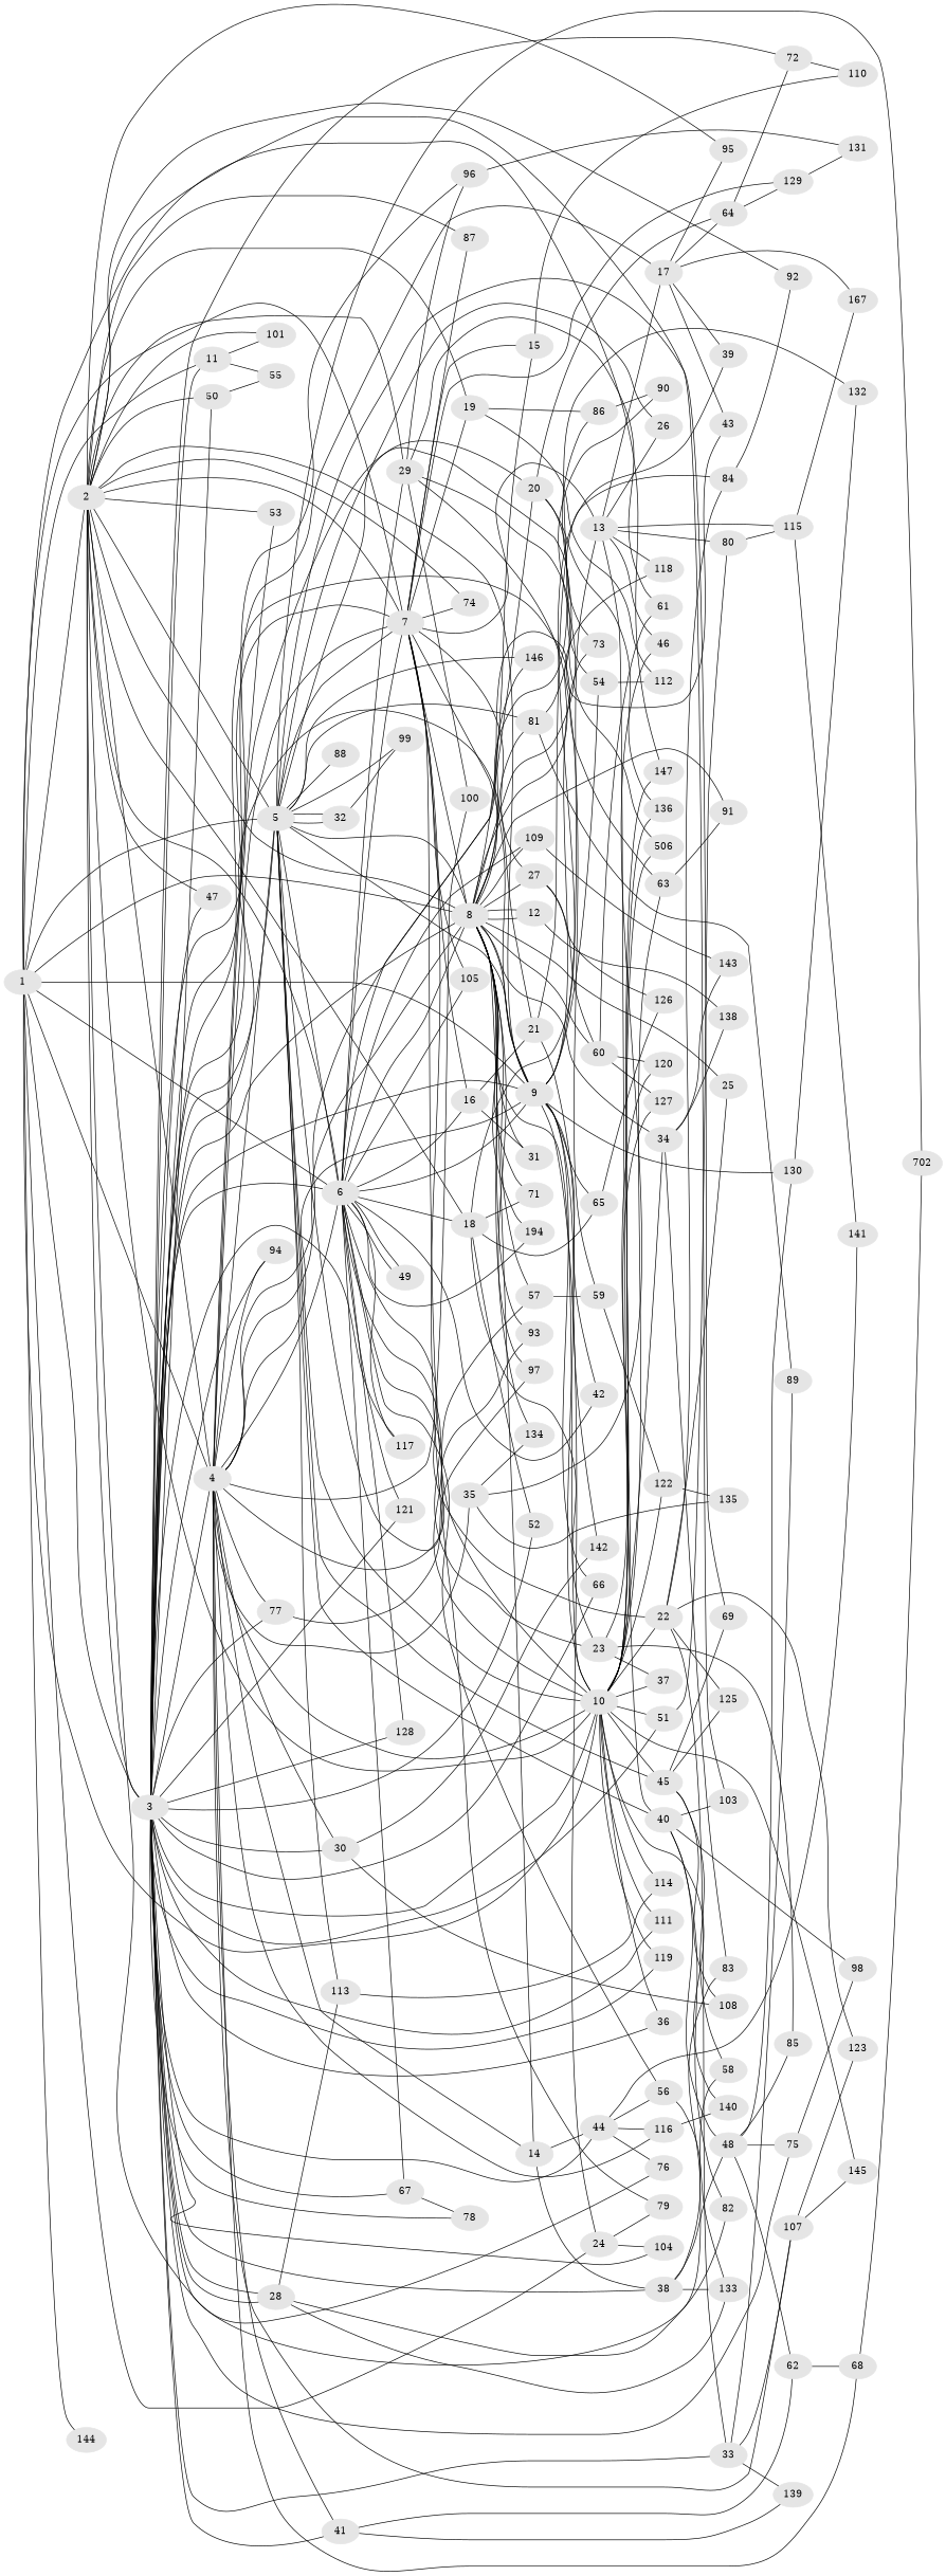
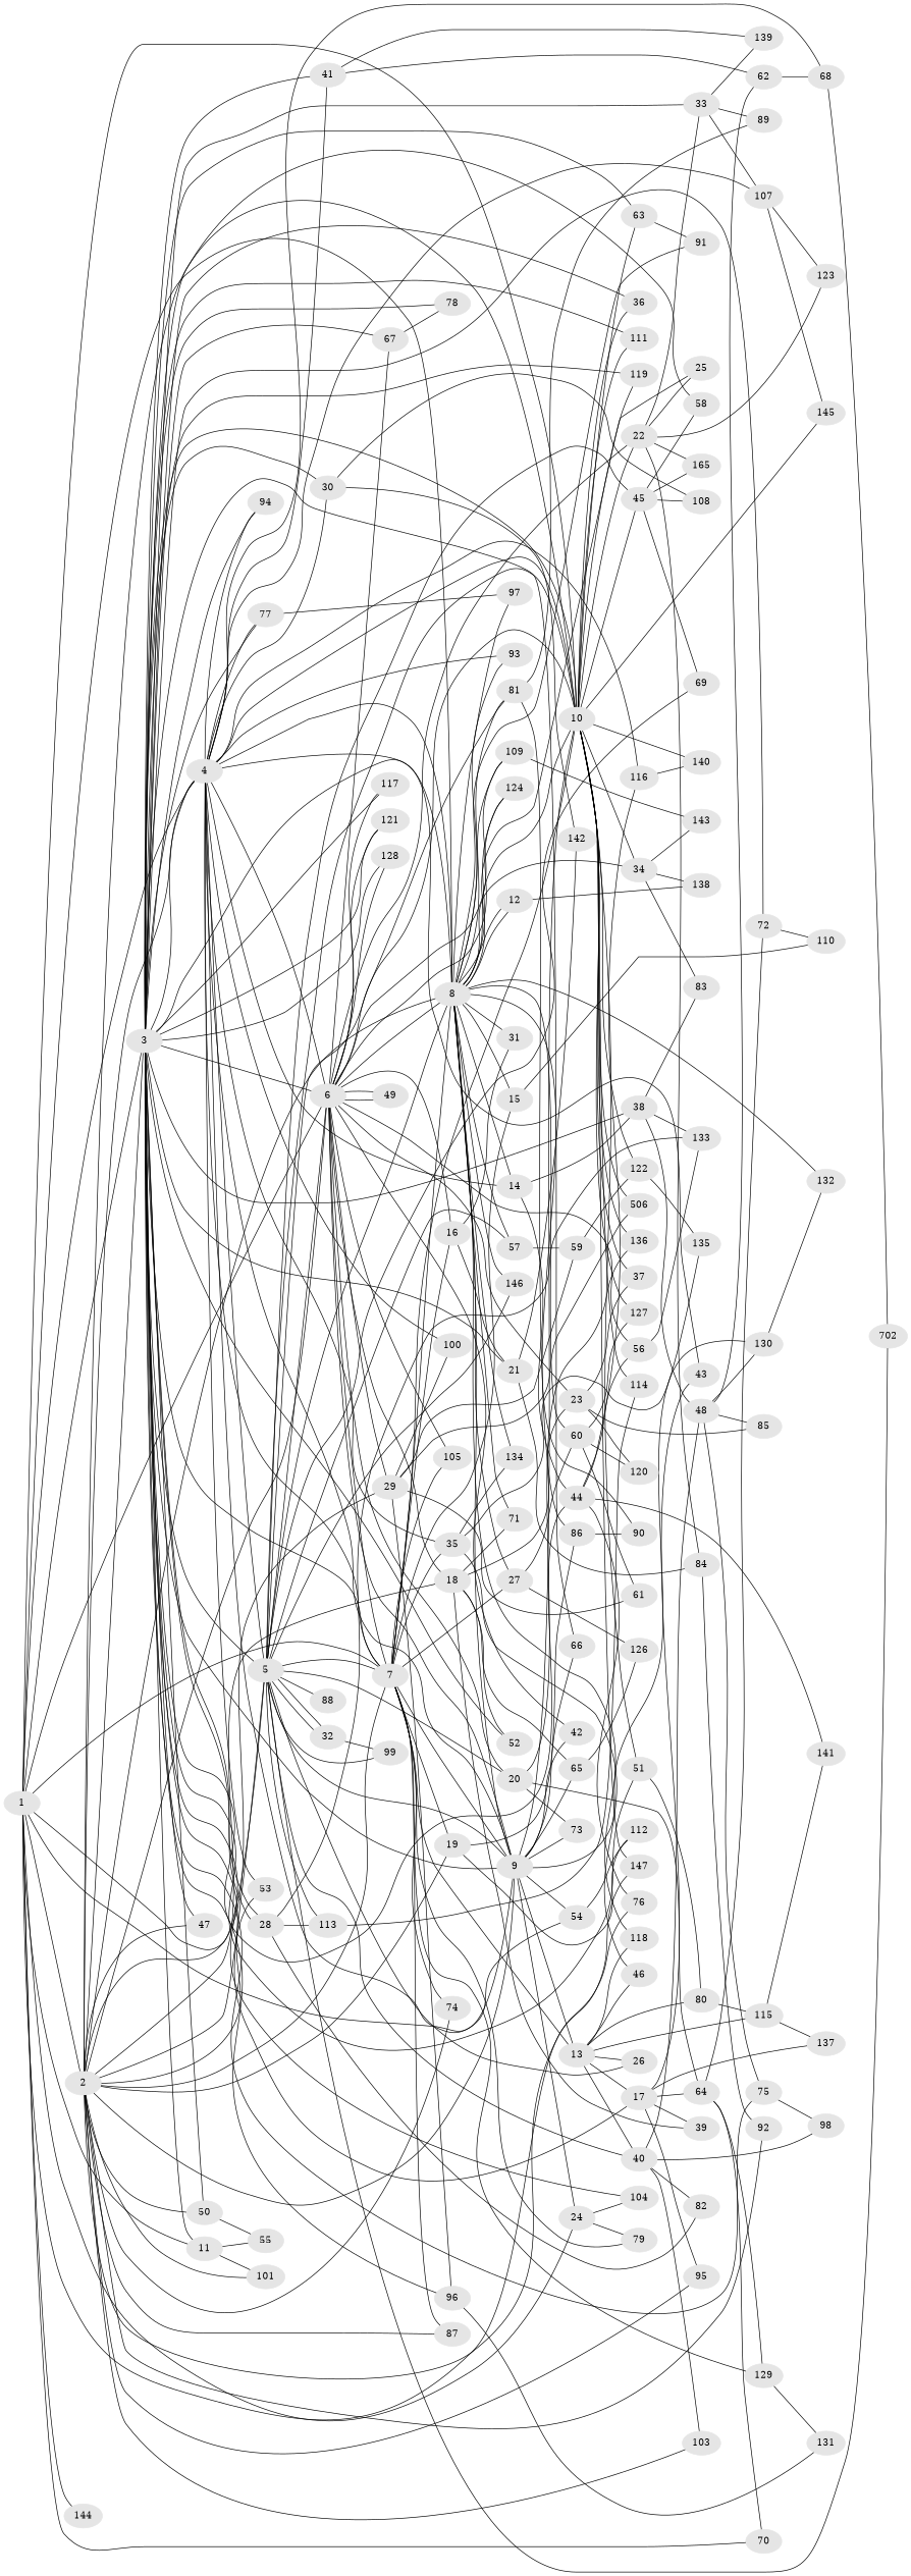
  graph {
    rankdir=LR
    node [color=gray90 style=filled]
    1
    2
    3
    4
    5
    6
    7
    8
    9
    10
    11
    24
+   70
    144
    147
    18
    19
    29
    47
    50
    53
    74
    76
    87
    92
    95
    101
    103
    17
    21
    28
    30
    33
    36
    38
    41
    44
    51
    52
    58
    63
    66
    67
    72
    75
    77
    78
    94
    96
    104
    111
    117
    119
    121
    128
    14
    35
    43
    54
    68
    93
    100
    107
    116
    20
    26
    32
    40
    45
    57
    69
    81
    88
    99
    n75 [label=702]
    113
    146
    16
    22
    23
    42
    49
    56
    105
    109
-   124 [label=194]
+   124
    13
    15
    27
    79
    129
    12
    25
    31
    34
    60
    71
    90
    91
    97
    118
    132
    134
    65
    73
    130
    37
    n108 [label=506]
    114
    122
    127
    136
    140
    145
    55
    39
    86
    112
    59
    61
    64
-   137 [label=167]
+   137
    84
    142
    82
    133
    108
    89
    139
    83
    48
    62
    141
    80
    110
    98
    131
    46
    135
    123
-   125
+   125 [label=165]
    85
    120
    143
    115
    126
    138
    1 -- 2
    1 -- 3
    1 -- 4
    1 -- 5
    1 -- 6
    1 -- 7
    1 -- 8
    1 -- 9
    1 -- 10
    1 -- 11
    1 -- 24
+   1 -- 70
    1 -- 144
    1 -- 147
    2 -- 3
    2 -- 4
    2 -- 5
    2 -- 6
    2 -- 7
    2 -- 8
    2 -- 9
    2 -- 10
    2 -- 18
    2 -- 19
    2 -- 29
    2 -- 47
    2 -- 50
    2 -- 53
    2 -- 74
    2 -- 76
    2 -- 87
    2 -- 92
    2 -- 95
    2 -- 101
    2 -- 103
    3 -- 4
    3 -- 5
    3 -- 6
    3 -- 7
    3 -- 8
    3 -- 9
    3 -- 10
    3 -- 11
    3 -- 47
    3 -- 50
    3 -- 17
    3 -- 21
    3 -- 28
    3 -- 28
    3 -- 30
    3 -- 33
    3 -- 36
    3 -- 38
    3 -- 41
    3 -- 44
    3 -- 51
    3 -- 52
    3 -- 58
    3 -- 63
    3 -- 66
    3 -- 67
    3 -- 72
    3 -- 75
    3 -- 77
    3 -- 78
    3 -- 94
    3 -- 96
    3 -- 104
    3 -- 111
    3 -- 117
    3 -- 119
    3 -- 121
    3 -- 128
    4 -- 5
    4 -- 6
    4 -- 7
    4 -- 8
    4 -- 9
    4 -- 10
    4 -- 53
    4 -- 30
    4 -- 41
    4 -- 77
    4 -- 94
    4 -- 14
    4 -- 35
    4 -- 43
    4 -- 54
    4 -- 68
    4 -- 93
    4 -- 100
    4 -- 107
    4 -- 116
    5 -- 6
    5 -- 7
    5 -- 8
    5 -- 9
    5 -- 10
    5 -- 20
    5 -- 26
    5 -- 32
    5 -- 32
    5 -- 40
    5 -- 45
    5 -- 57
    5 -- 69
    5 -- 81
    5 -- 88
    5 -- 99
    5 -- n75
    5 -- 113
    5 -- 146
    6 -- 7
    6 -- 8
    6 -- 9
    6 -- 10
    6 -- 18
    6 -- 29
    6 -- 67
    6 -- 117
    6 -- 121
    6 -- 128
    6 -- 20
    6 -- 16
    6 -- 22
    6 -- 23
    6 -- 42
    6 -- 49
    6 -- 49
    6 -- 56
    6 -- 105
    6 -- 109
    6 -- 124
    7 -- 8
    7 -- 9
    7 -- 10
    7 -- 19
    7 -- 74
    7 -- 87
+   7 -- 35
    7 -- 16
    7 -- 105
    7 -- 13
    7 -- 15
    7 -- 27
    7 -- 79
    7 -- 129
    8 -- 9
    8 -- 10
    8 -- 14
    8 -- 93
    8 -- 57
    8 -- 81
    8 -- 146
    8 -- 109
    8 -- 124
    8 -- 15
    8 -- 27
    8 -- 12
    8 -- 12
    8 -- 25
    8 -- 31
    8 -- 34
    8 -- 60
    8 -- 71
    8 -- 90
    8 -- 91
    8 -- 97
    8 -- 118
    8 -- 132
    8 -- 134
    9 -- 10
    9 -- 24
    9 -- 66
    9 -- 54
    9 -- 42
    9 -- 13
    9 -- 65
    9 -- 73
    9 -- 130
    10 -- 147
    10 -- 36
    10 -- 51
    10 -- 63
    10 -- 111
    10 -- 119
    10 -- 45
    10 -- 22
    10 -- 34
    10 -- 37
    10 -- n108
    10 -- 114
    10 -- 122
    10 -- 127
    10 -- 136
    10 -- 140
    10 -- 145
    11 -- 101
    11 -- 55
    24 -- 104
    24 -- 79
    18 -- 52
    18 -- 23
    18 -- 71
    18 -- 65
    18 -- 39
    19 -- 86
    19 -- 112
    29 -- 96
    29 -- 100
    29 -- n108
    29 -- 59
    29 -- 61
    50 -- 55
    17 -- 95
    17 -- 43
    17 -- 39
    17 -- 64
    17 -- 137
    21 -- 84
    21 -- 142
    28 -- 113
    28 -- 82
    28 -- 133
    30 -- 142
    30 -- 108
    33 -- 107
    33 -- 89
    33 -- 139
    38 -- 133
    38 -- 83
    38 -- 48
    41 -- 139
    41 -- 62
    44 -- 76
    44 -- 116
    44 -- 56
    44 -- 141
    51 -- 80
    63 -- 91
    67 -- 78
    72 -- 110
    75 -- 98
    77 -- 97
    96 -- 131
    14 -- 38
    14 -- 44
    35 -- 134
    35 -- 46
    35 -- 135
    54 -- 112
    68 -- n75
    107 -- 145
    107 -- 123
    116 -- 140
    20 -- 73
    20 -- 136
    20 -- 64
    32 -- 99
    40 -- 103
    40 -- 82
    40 -- 48
    40 -- 98
    45 -- 58
    45 -- 69
    45 -- 108
    45 -- 125
    57 -- 59
    81 -- 86
    81 -- 89
    113 -- 114
    16 -- 21
    16 -- 31
    22 -- 33
    22 -- 25
    22 -- 84
    22 -- 123
    22 -- 125
    23 -- 37
    23 -- 85
    23 -- 120
    56 -- 133
    109 -- 143
    13 -- 17
    13 -- 26
    13 -- 40
    13 -- 118
    13 -- 80
    13 -- 46
    13 -- 115
    15 -- 110
    27 -- 60
    27 -- 126
    129 -- 131
    12 -- 138
    34 -- 83
    34 -- 143
    34 -- 138
    60 -- 127
    60 -- 61
    60 -- 120
    65 -- 126
    130 -- 132
    122 -- 135
    86 -- 90
    59 -- 122
+   64 -- 70
    64 -- 72
    64 -- 129
    84 -- 92
    48 -- 75
    48 -- 130
    48 -- 62
    48 -- 85
    62 -- 68
    80 -- 115
    115 -- 137
    115 -- 141
  }
